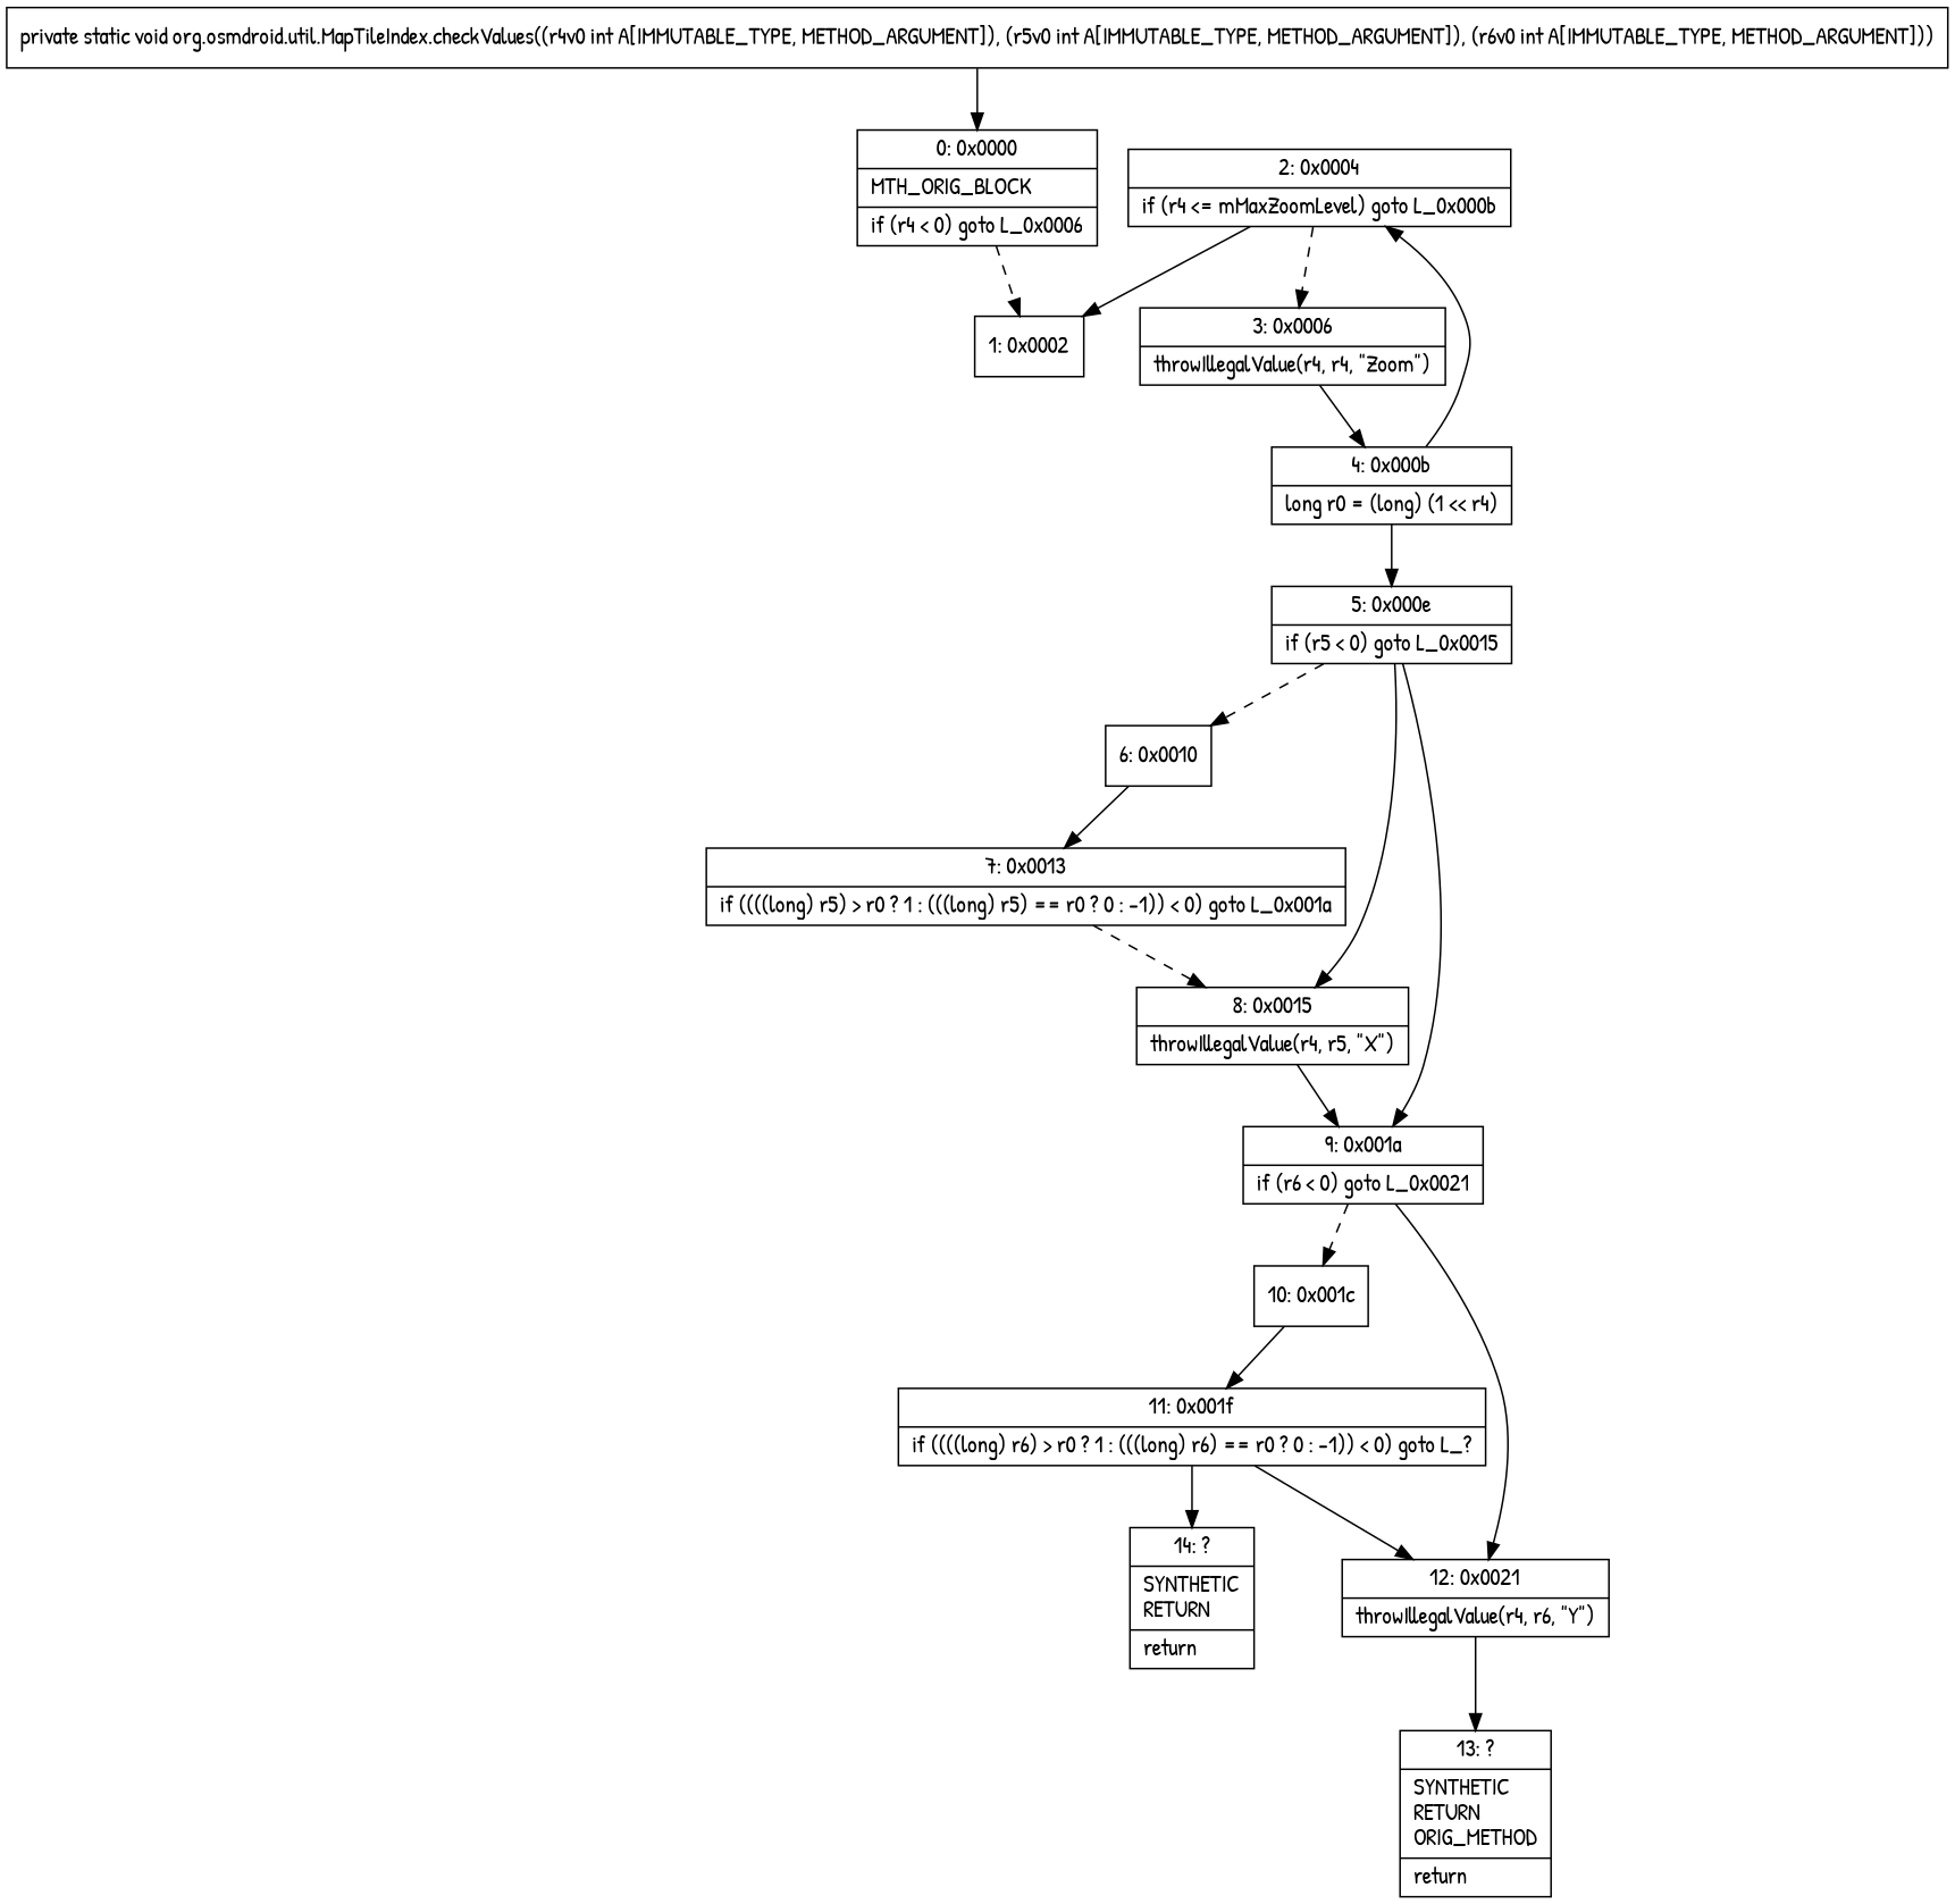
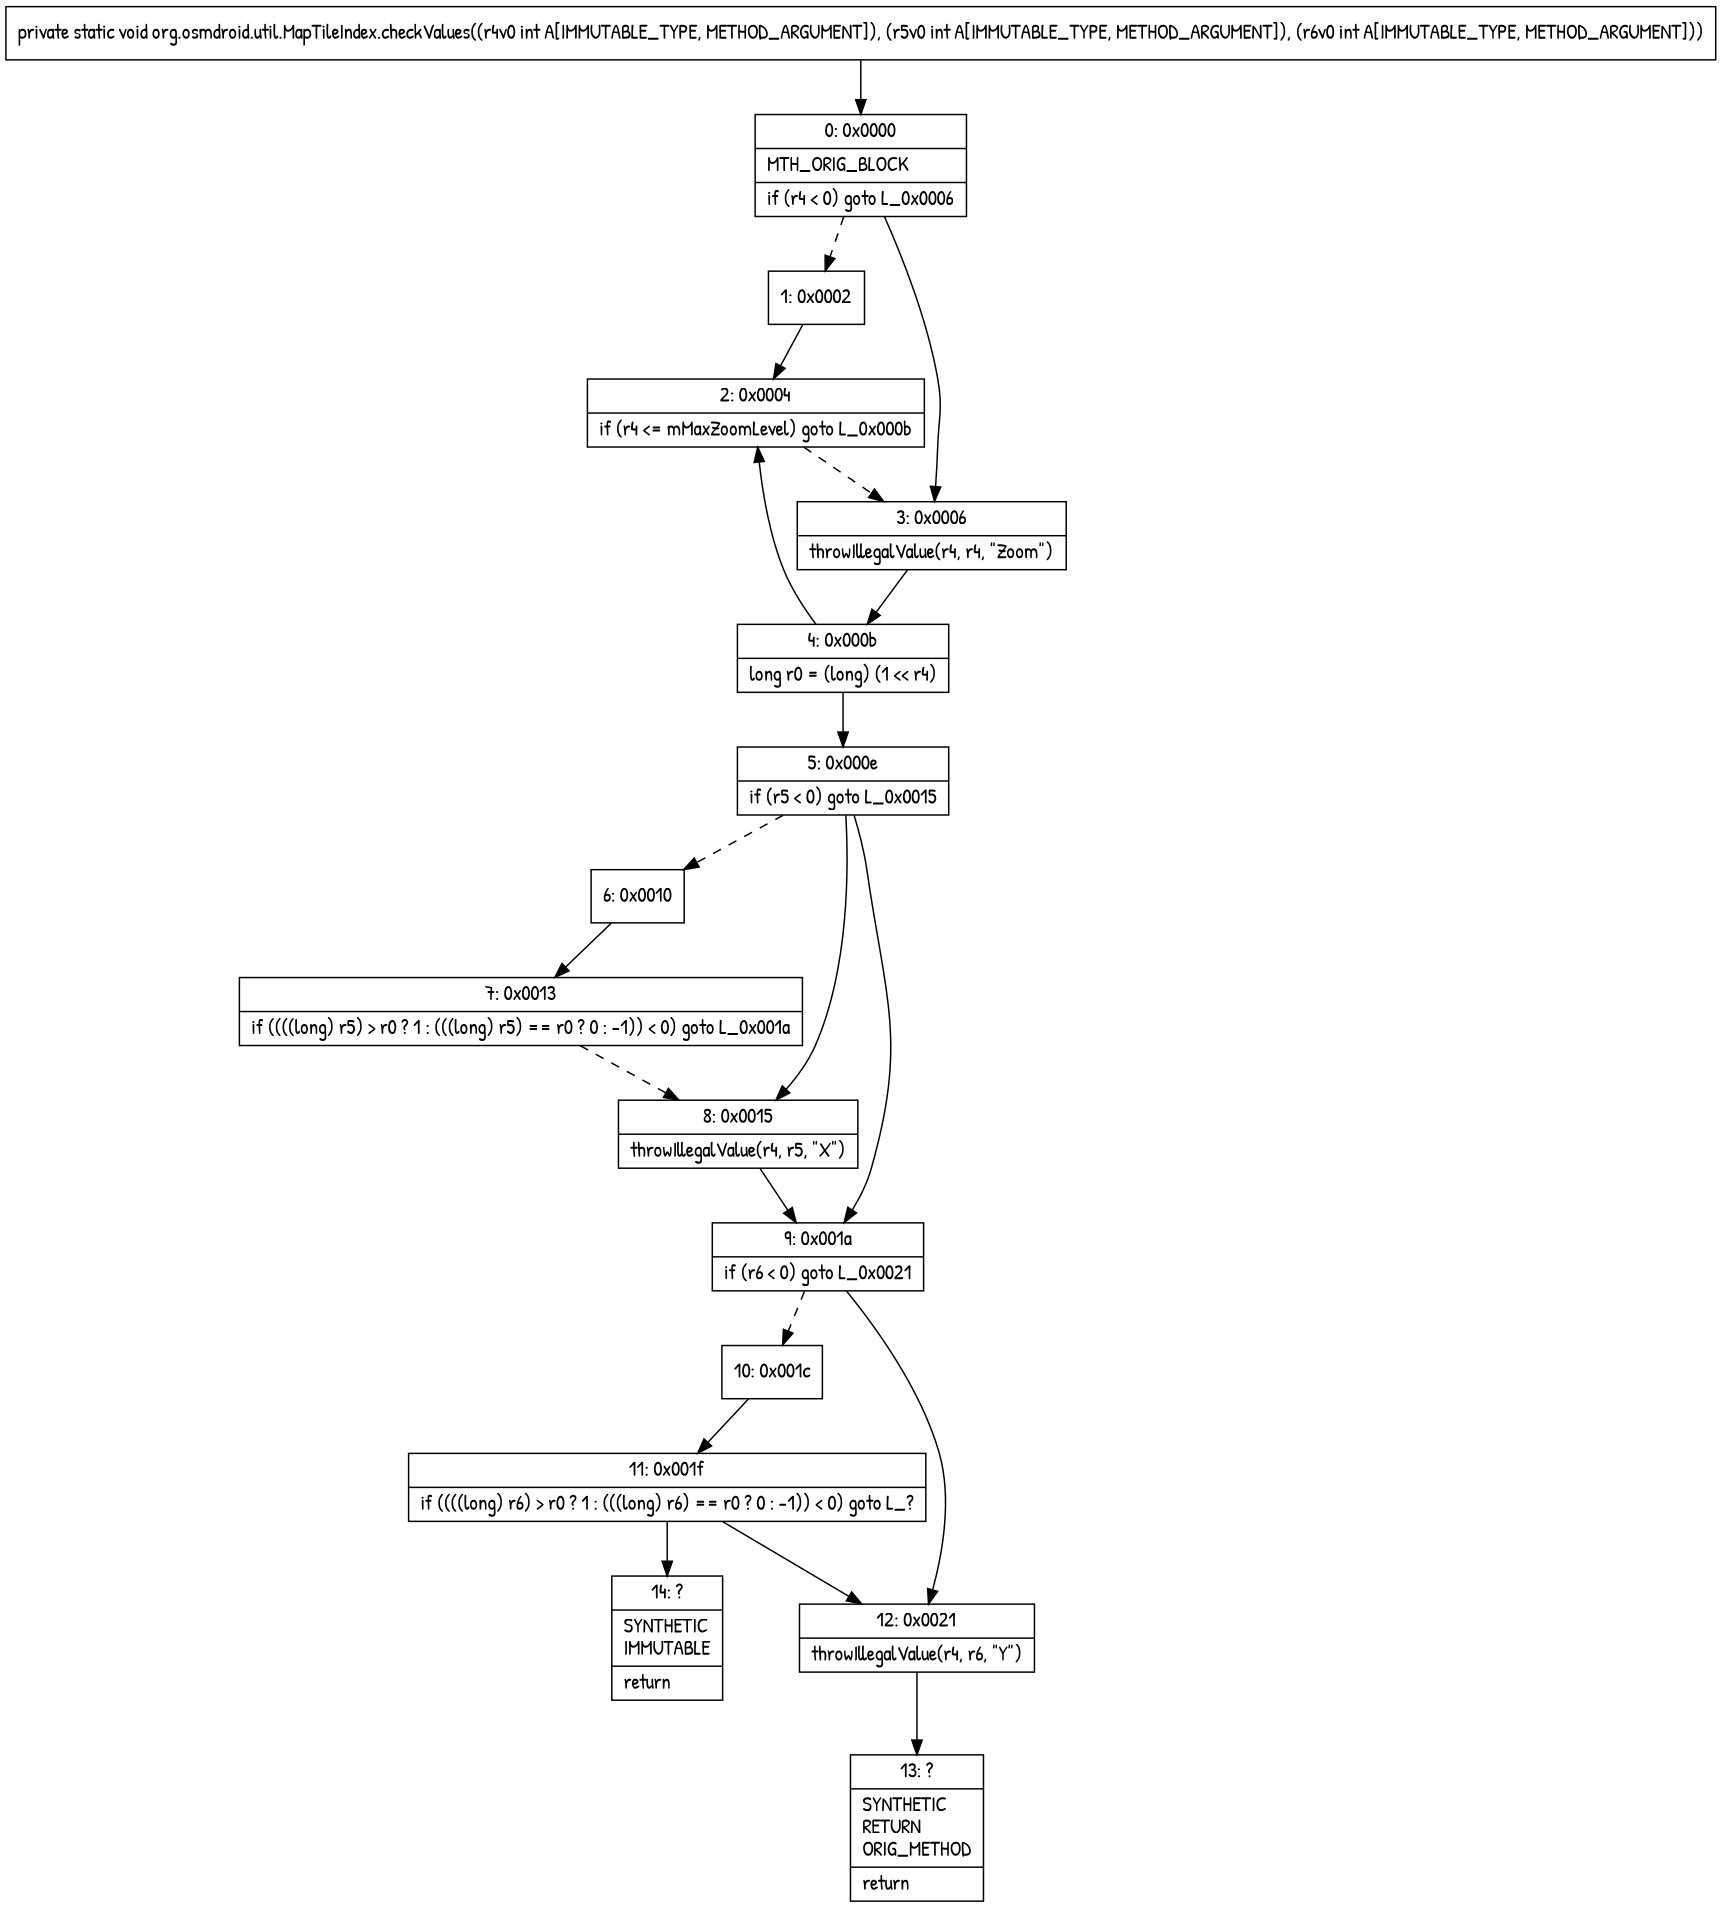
  digraph {
    fontname="Patrick Hand"
    node [fontname="Patrick Hand" shape=record]
    edge [fontname="Patrick Hand"]
    n1 [label="{0\:\ 0x0000|MTH_ORIG_BLOCK\l|if (r4 \< 0) goto L_0x0006\l}"]
    n2 [label="{1\:\ 0x0002}"]
    n3 [label="{3\:\ 0x0006|throwIllegalValue(r4, r4, \"Zoom\")\l}"]
    n4 [label="{2\:\ 0x0004|if (r4 \<= mMaxZoomLevel) goto L_0x000b\l}"]
    n5 [label="{4\:\ 0x000b|long r0 = (long) (1 \<\< r4)\l}"]
    n6 [label="{5\:\ 0x000e|if (r5 \< 0) goto L_0x0015\l}"]
    n7 [label="{6\:\ 0x0010}"]
    n8 [label="{8\:\ 0x0015|throwIllegalValue(r4, r5, \"X\")\l}"]
    n9 [label="{9\:\ 0x001a|if (r6 \< 0) goto L_0x0021\l}"]
    n10 [label="{7\:\ 0x0013|if ((((long) r5) \> r0 ? 1 : (((long) r5) == r0 ? 0 : \-1)) \< 0) goto L_0x001a\l}"]
    n11 [label="{10\:\ 0x001c}"]
    n12 [label="{12\:\ 0x0021|throwIllegalValue(r4, r6, \"Y\")\l}"]
    n13 [label="{11\:\ 0x001f|if ((((long) r6) \> r0 ? 1 : (((long) r6) == r0 ? 0 : \-1)) \< 0) goto L_?\l}"]
    n14 [label="{13\:\ ?|SYNTHETIC\lRETURN\lORIG_METHOD\l|return\l}"]
-   n15 [label="{14\:\ ?|SYNTHETIC\lRETURN\l|return\l}"]
+   n15 [label="{14\:\ ?|SYNTHETIC\lIMMUTABLE\l|return\l}"]
    n16 [label="{private static void org.osmdroid.util.MapTileIndex.checkValues((r4v0 int A[IMMUTABLE_TYPE, METHOD_ARGUMENT]), (r5v0 int A[IMMUTABLE_TYPE, METHOD_ARGUMENT]), (r6v0 int A[IMMUTABLE_TYPE, METHOD_ARGUMENT])) }"]
    n1 -> n2 [style=dashed]
-   n4 -> n2
+   n1 -> n3
+   n2 -> n4
    n3 -> n5
    n4 -> n3 [style=dashed]
    n5 -> n4
    n5 -> n6
    n6 -> n7 [style=dashed]
    n6 -> n8
    n6 -> n9
    n7 -> n10
    n8 -> n9
    n9 -> n11 [style=dashed]
    n9 -> n12
    n10 -> n8 [style=dashed]
    n11 -> n13
    n12 -> n14
    n13 -> n12 [style=solid]
    n13 -> n15
    n16 -> n1
  }
